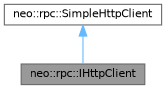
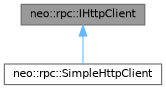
  digraph {
    node [color=gray40 fontname=Helvetica fontsize=10 shape=box style=filled]
    n1 [fillcolor=grey60 fontcolor=black height=0.2 label="neo::rpc::IHttpClient" width=0.4]
    n2 [fillcolor=white height=0.2 label="neo::rpc::SimpleHttpClient" width=0.4]
-   n2 -> n1 [color=steelblue1 dir=back fontname=Helvetica fontsize=10 labelfontname=Helvetica labelfontsize=10 style=solid]
+   n1 -> n2 [color=steelblue1 dir=back fontname=Helvetica fontsize=10 labelfontname=Helvetica labelfontsize=10 style=solid]
  }
